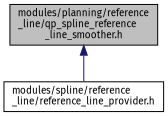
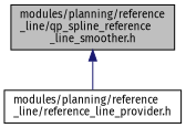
  digraph {
    fontname="Fira Sans"
    node [color=black fontname="Fira Sans" fontsize=10 shape=record style=filled]
    n1 [fillcolor=grey75 fontcolor=black height=0.2 label="modules/planning/reference\l_line/qp_spline_reference\l_line_smoother.h" width=0.4]
-   n2 [fillcolor=white height=0.2 label="modules/spline/reference\l_line/reference_line_provider.h" width=0.4]
+   n2 [fillcolor=white height=0.2 label="modules/planning/reference\l_line/reference_line_provider.h" width=0.4]
    n1 -> n2 [color=midnightblue dir=back fontname="Fira Sans" fontsize=10 labelfontname=Helvetica labelfontsize=10 style=solid]
  }
